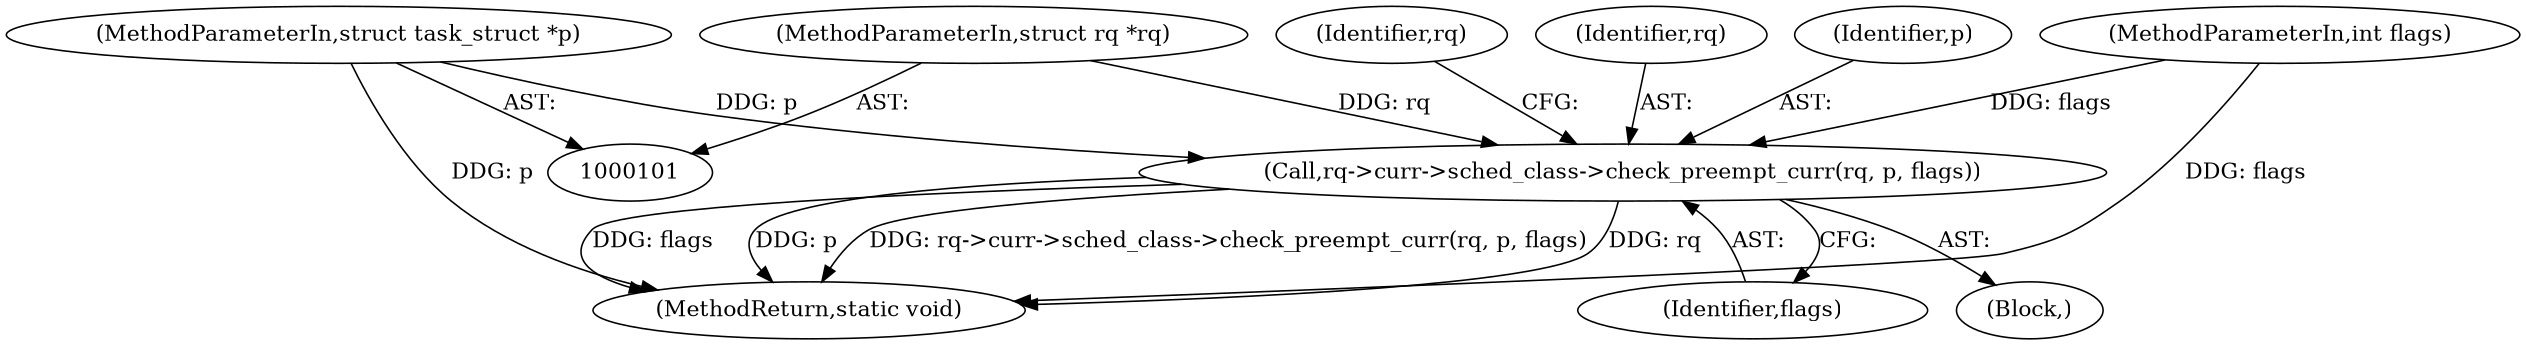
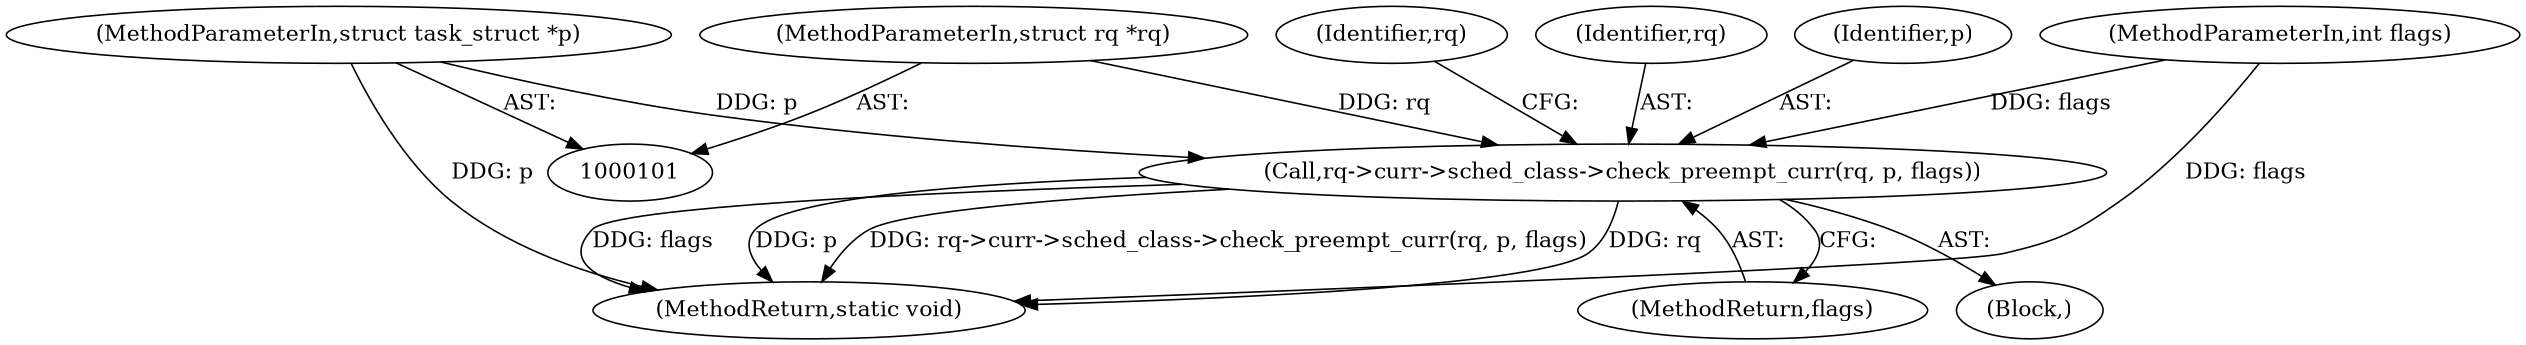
  digraph {
    n1 [label="(Call,rq->curr->sched_class->check_preempt_curr(rq, p, flags))"]
-   n2 [label="(Identifier,flags)"]
+   n2 [label="(MethodReturn,flags)"]
    n3 [label="(Block,)"]
    n4 [label="(MethodReturn,static void)"]
    n5 [label="(MethodParameterIn,struct rq *rq)"]
    1000101
    n7 [label="(MethodParameterIn,struct task_struct *p)"]
    n8 [label="(MethodParameterIn,int flags)"]
    n9 [label="(Identifier,p)"]
    n10 [label="(Identifier,rq)"]
    n11 [label="(Identifier,rq)"]
    n1 -> n2 [label="CFG: "]
    n1 -> n3 [label="AST: "]
    n1 -> n4 [label="DDG: rq->curr->sched_class->check_preempt_curr(rq, p, flags)"]
    n1 -> n4 [label="DDG: rq"]
    n1 -> n4 [label="DDG: flags"]
    n1 -> n4 [label="DDG: p"]
    n2 -> n1 [label="AST: "]
    n5 -> n1 [label="DDG: rq"]
    n5 -> 1000101 [label="AST: "]
    n7 -> n1 [label="DDG: p"]
    n7 -> n4 [label="DDG: p"]
    n7 -> 1000101 [label="AST: "]
    n8 -> n1 [label="DDG: flags"]
    n8 -> n4 [label="DDG: flags"]
    n9 -> n1 [label="AST: "]
    n10 -> n1 [label="CFG: "]
    n11 -> n1 [label="AST: "]
  }
